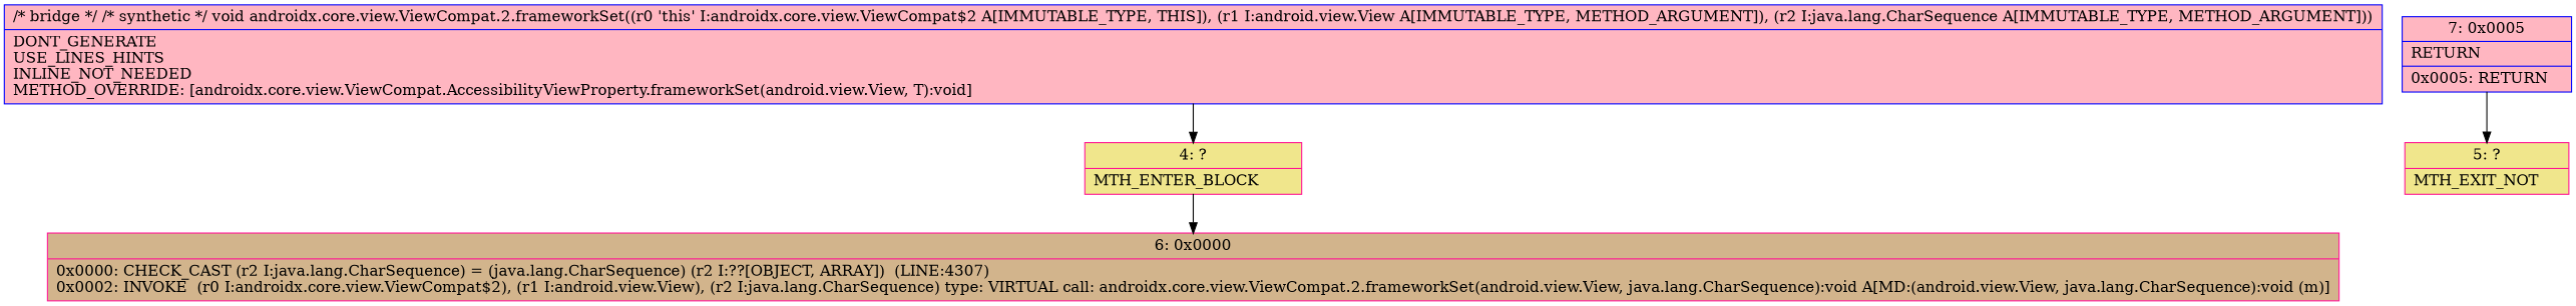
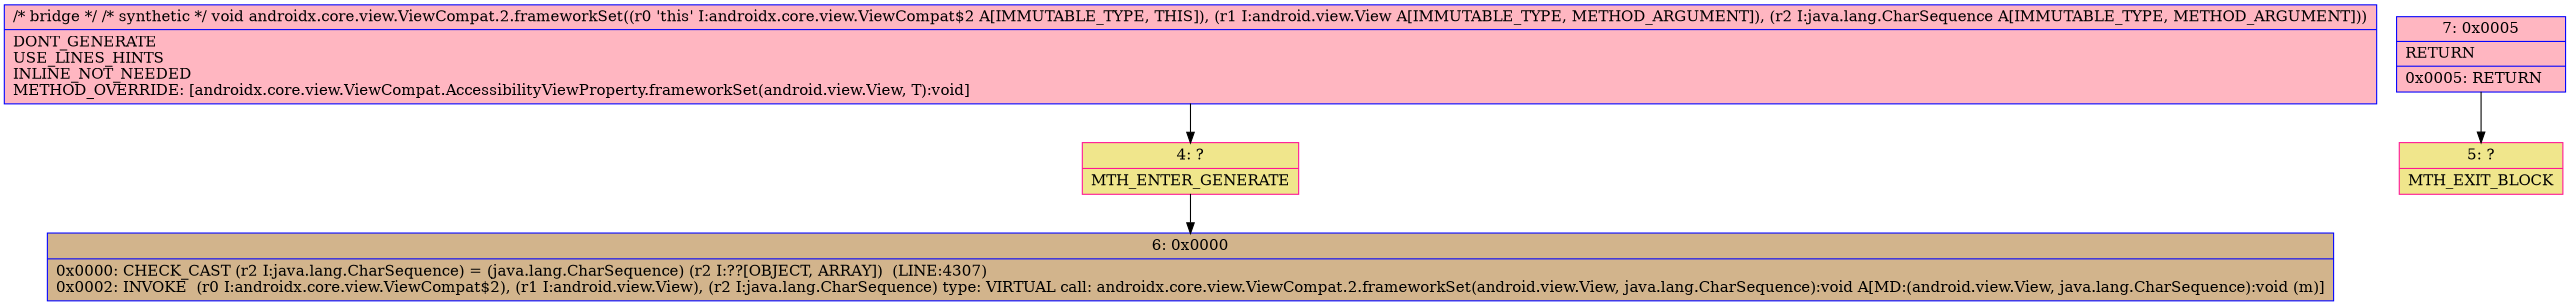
  digraph {
    node [color=deeppink fillcolor=khaki shape=record style=filled]
-   n1 [label="{4\:\ ?|MTH_ENTER_BLOCK\l}"]
-   n2 [fillcolor=tan label="{6\:\ 0x0000|0x0000: CHECK_CAST (r2 I:java.lang.CharSequence) = (java.lang.CharSequence) (r2 I:??[OBJECT, ARRAY])  (LINE:4307)\l0x0002: INVOKE  (r0 I:androidx.core.view.ViewCompat$2), (r1 I:android.view.View), (r2 I:java.lang.CharSequence) type: VIRTUAL call: androidx.core.view.ViewCompat.2.frameworkSet(android.view.View, java.lang.CharSequence):void A[MD:(android.view.View, java.lang.CharSequence):void (m)]\l}"]
+   n1 [label="{4\:\ ?|MTH_ENTER_GENERATE\l}"]
+   n2 [color=blue fillcolor=tan label="{6\:\ 0x0000|0x0000: CHECK_CAST (r2 I:java.lang.CharSequence) = (java.lang.CharSequence) (r2 I:??[OBJECT, ARRAY])  (LINE:4307)\l0x0002: INVOKE  (r0 I:androidx.core.view.ViewCompat$2), (r1 I:android.view.View), (r2 I:java.lang.CharSequence) type: VIRTUAL call: androidx.core.view.ViewCompat.2.frameworkSet(android.view.View, java.lang.CharSequence):void A[MD:(android.view.View, java.lang.CharSequence):void (m)]\l}"]
    n3 [color=blue fillcolor=lightpink label="{7\:\ 0x0005|RETURN\l|0x0005: RETURN   \l}"]
-   n4 [label="{5\:\ ?|MTH_EXIT_NOT\l}"]
+   n4 [label="{5\:\ ?|MTH_EXIT_BLOCK\l}"]
    n5 [color=blue fillcolor=lightpink label="{\/* bridge *\/ \/* synthetic *\/ void androidx.core.view.ViewCompat.2.frameworkSet((r0 'this' I:androidx.core.view.ViewCompat$2 A[IMMUTABLE_TYPE, THIS]), (r1 I:android.view.View A[IMMUTABLE_TYPE, METHOD_ARGUMENT]), (r2 I:java.lang.CharSequence A[IMMUTABLE_TYPE, METHOD_ARGUMENT]))  | DONT_GENERATE\lUSE_LINES_HINTS\lINLINE_NOT_NEEDED\lMETHOD_OVERRIDE: [androidx.core.view.ViewCompat.AccessibilityViewProperty.frameworkSet(android.view.View, T):void]\l}"]
    n1 -> n2
    n3 -> n4
    n5 -> n1
  }
